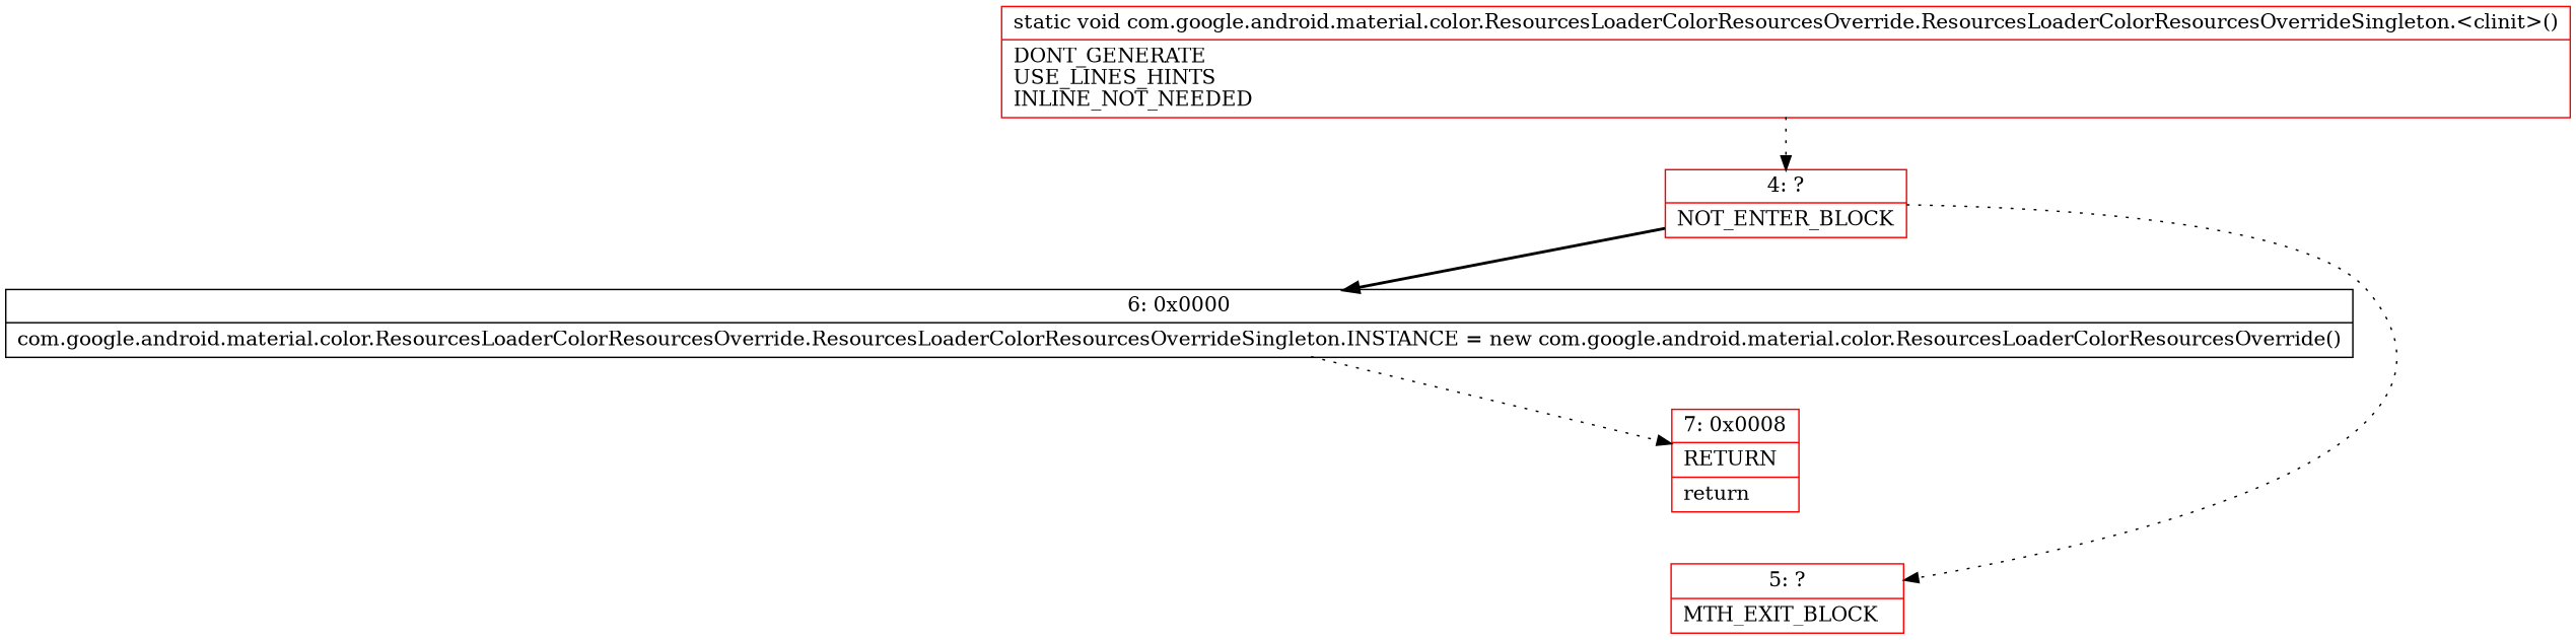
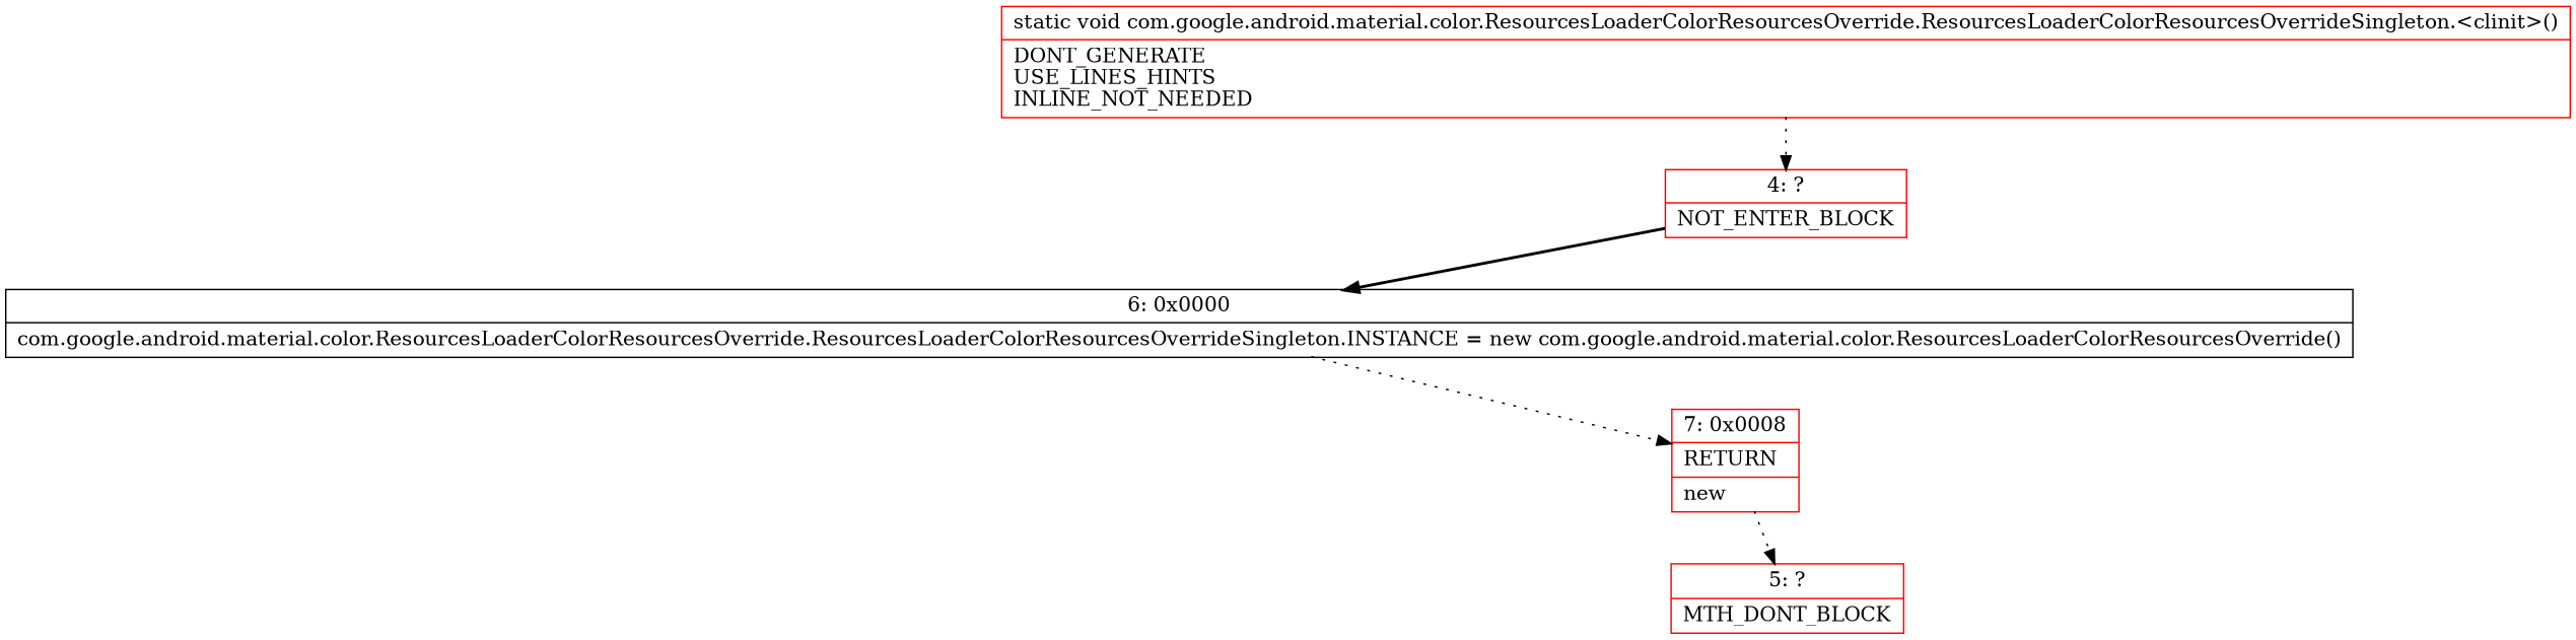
  digraph {
    node [color=red shape=record]
    edge [style=dotted]
    n1 [label="{4\:\ ?|NOT_ENTER_BLOCK\l}"]
    n2 [color=black label="{6\:\ 0x0000|com.google.android.material.color.ResourcesLoaderColorResourcesOverride.ResourcesLoaderColorResourcesOverrideSingleton.INSTANCE = new com.google.android.material.color.ResourcesLoaderColorResourcesOverride()\l}"]
-   n3 [label="{7\:\ 0x0008|RETURN\l|return\l}"]
-   n4 [label="{5\:\ ?|MTH_EXIT_BLOCK\l}"]
+   n3 [label="{7\:\ 0x0008|RETURN\l|new\l}"]
+   n4 [label="{5\:\ ?|MTH_DONT_BLOCK\l}"]
    n5 [label="{static void com.google.android.material.color.ResourcesLoaderColorResourcesOverride.ResourcesLoaderColorResourcesOverrideSingleton.\<clinit\>()  | DONT_GENERATE\lUSE_LINES_HINTS\lINLINE_NOT_NEEDED\l}"]
    n1 -> n2 [style=bold]
    n2 -> n3
-   n1 -> n4
+   n3 -> n4
    n5 -> n1
  }
